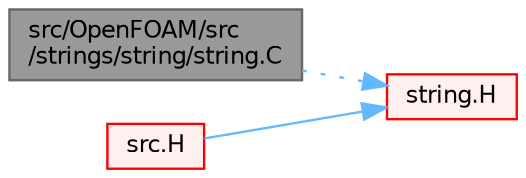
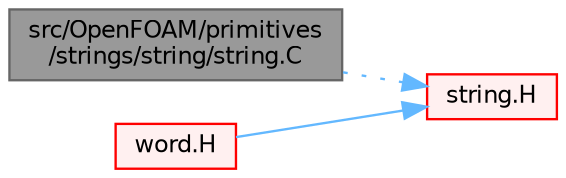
  digraph {
    rankdir=LR
    node [color=red fillcolor="#FFF0F0" fontname=Helvetica fontsize=10 shape=box style=filled]
    edge [color=steelblue1 fontname=Helvetica fontsize=10 labelfontname=Helvetica labelfontsize=10]
-   n1 [color=gray40 fillcolor=grey60 fontcolor=black height=0.2 label="src/OpenFOAM/src\l/strings/string/string.C" width=0.4]
+   n1 [color=gray40 fillcolor=grey60 fontcolor=black height=0.2 label="src/OpenFOAM/primitives\l/strings/string/string.C" width=0.4]
    n2 [height=0.2 label="string.H" width=0.4]
-   n3 [height=0.2 label="src.H" width=0.4]
+   n3 [height=0.2 label="word.H" width=0.4]
    n1 -> n2 [style=dotted]
    n3 -> n2 [style=solid]
  }
